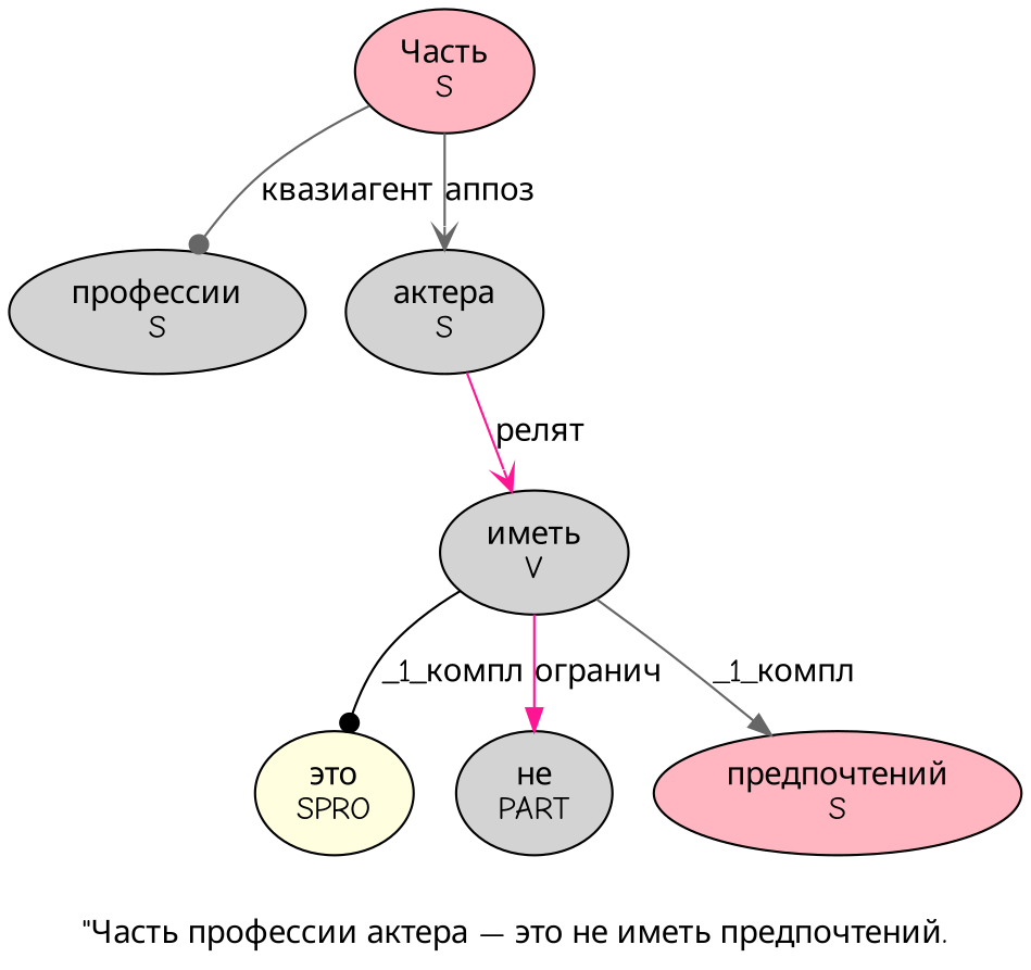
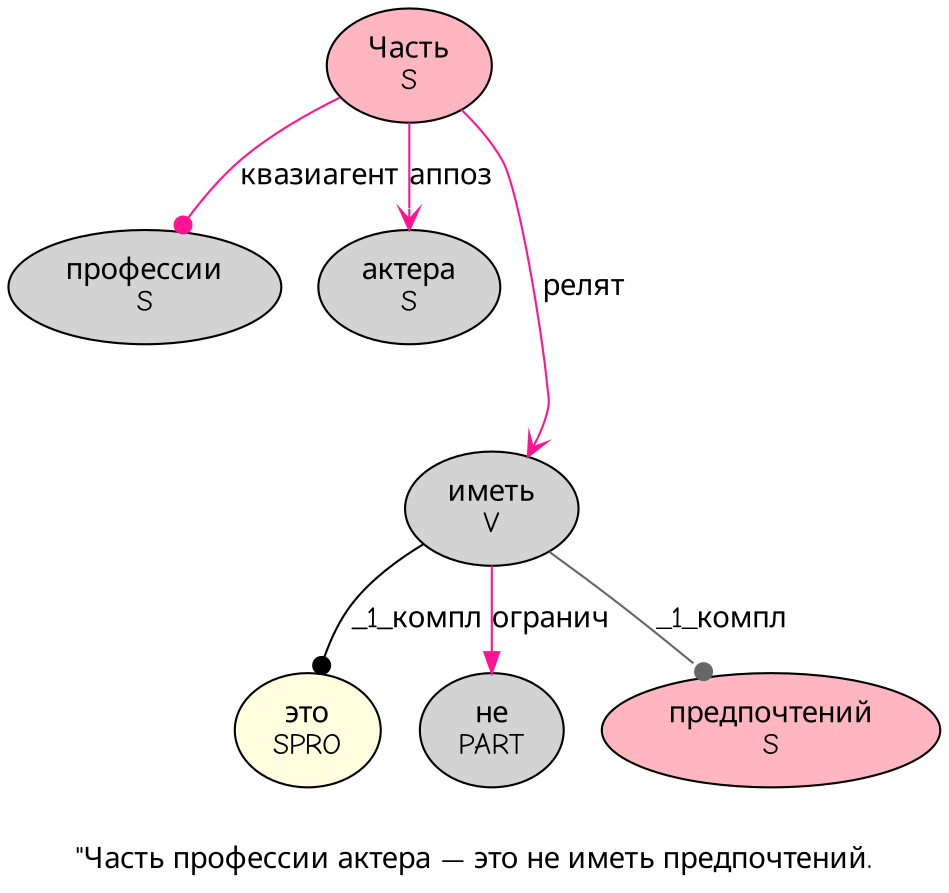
  digraph {
    fontname="Comic Neue"
    label="\"Часть профессии актера — это не иметь предпочтений."
    node [fillcolor=lightgrey fontname="Comic Neue" penwidth=1 shape=ellipse style=filled]
    edge [arrowhead=dot color=deeppink fontname="Comic Neue"]
    n1 [fillcolor=lightpink label="Часть\nS"]
    n2 [label="профессии\nS"]
    n3 [label="актера\nS"]
    n4 [label="иметь\nV"]
    n5 [fillcolor=lightyellow label="это\nSPRO"]
    n6 [label="не\nPART"]
    n7 [fillcolor=lightpink label="предпочтений\nS"]
-   n1 -> n2 [color=gray40 label="квазиагент"]
-   n1 -> n3 [arrowhead=vee color=gray40 label="аппоз"]
-   n3 -> n4 [arrowhead=vee label="релят"]
+   n1 -> n2 [label="квазиагент"]
+   n1 -> n3 [arrowhead=vee label="аппоз"]
+   n1 -> n4 [arrowhead=vee label="релят"]
    n4 -> n5 [color=black label="_1_компл"]
    n4 -> n6 [arrowhead=normal label="огранич"]
-   n4 -> n7 [arrowhead=normal color=gray40 label="_1_компл"]
+   n4 -> n7 [color=gray40 label="_1_компл"]
  }
